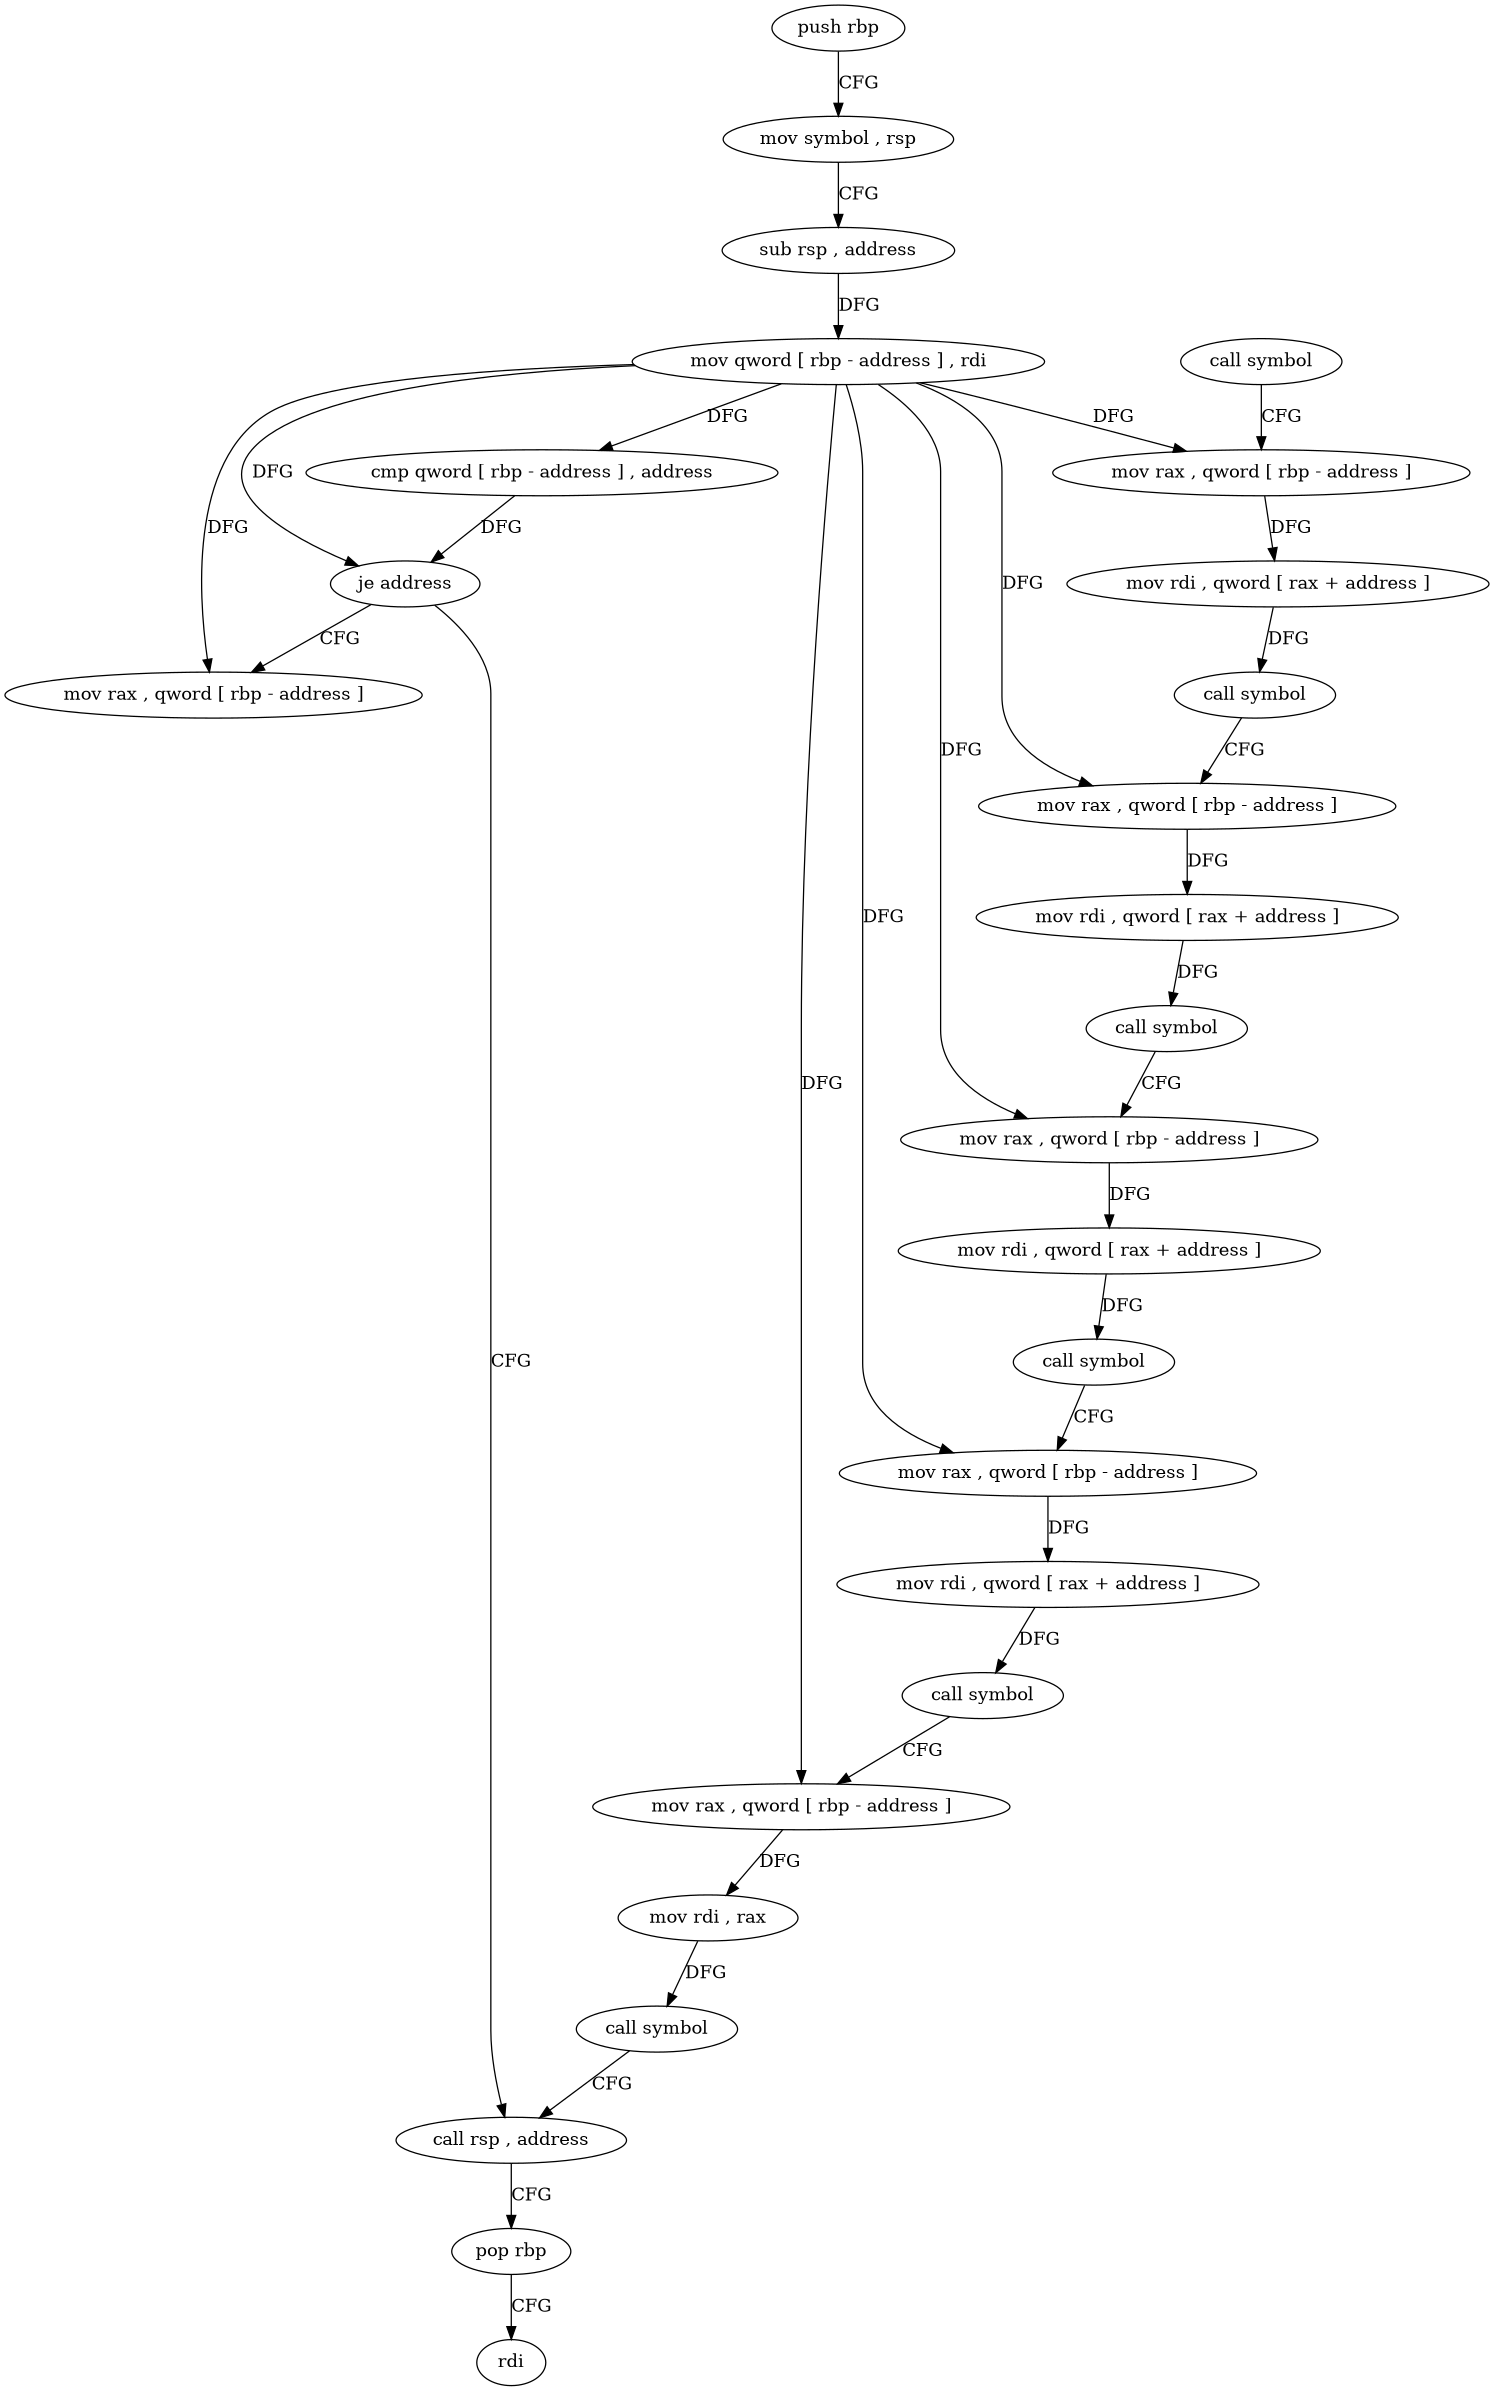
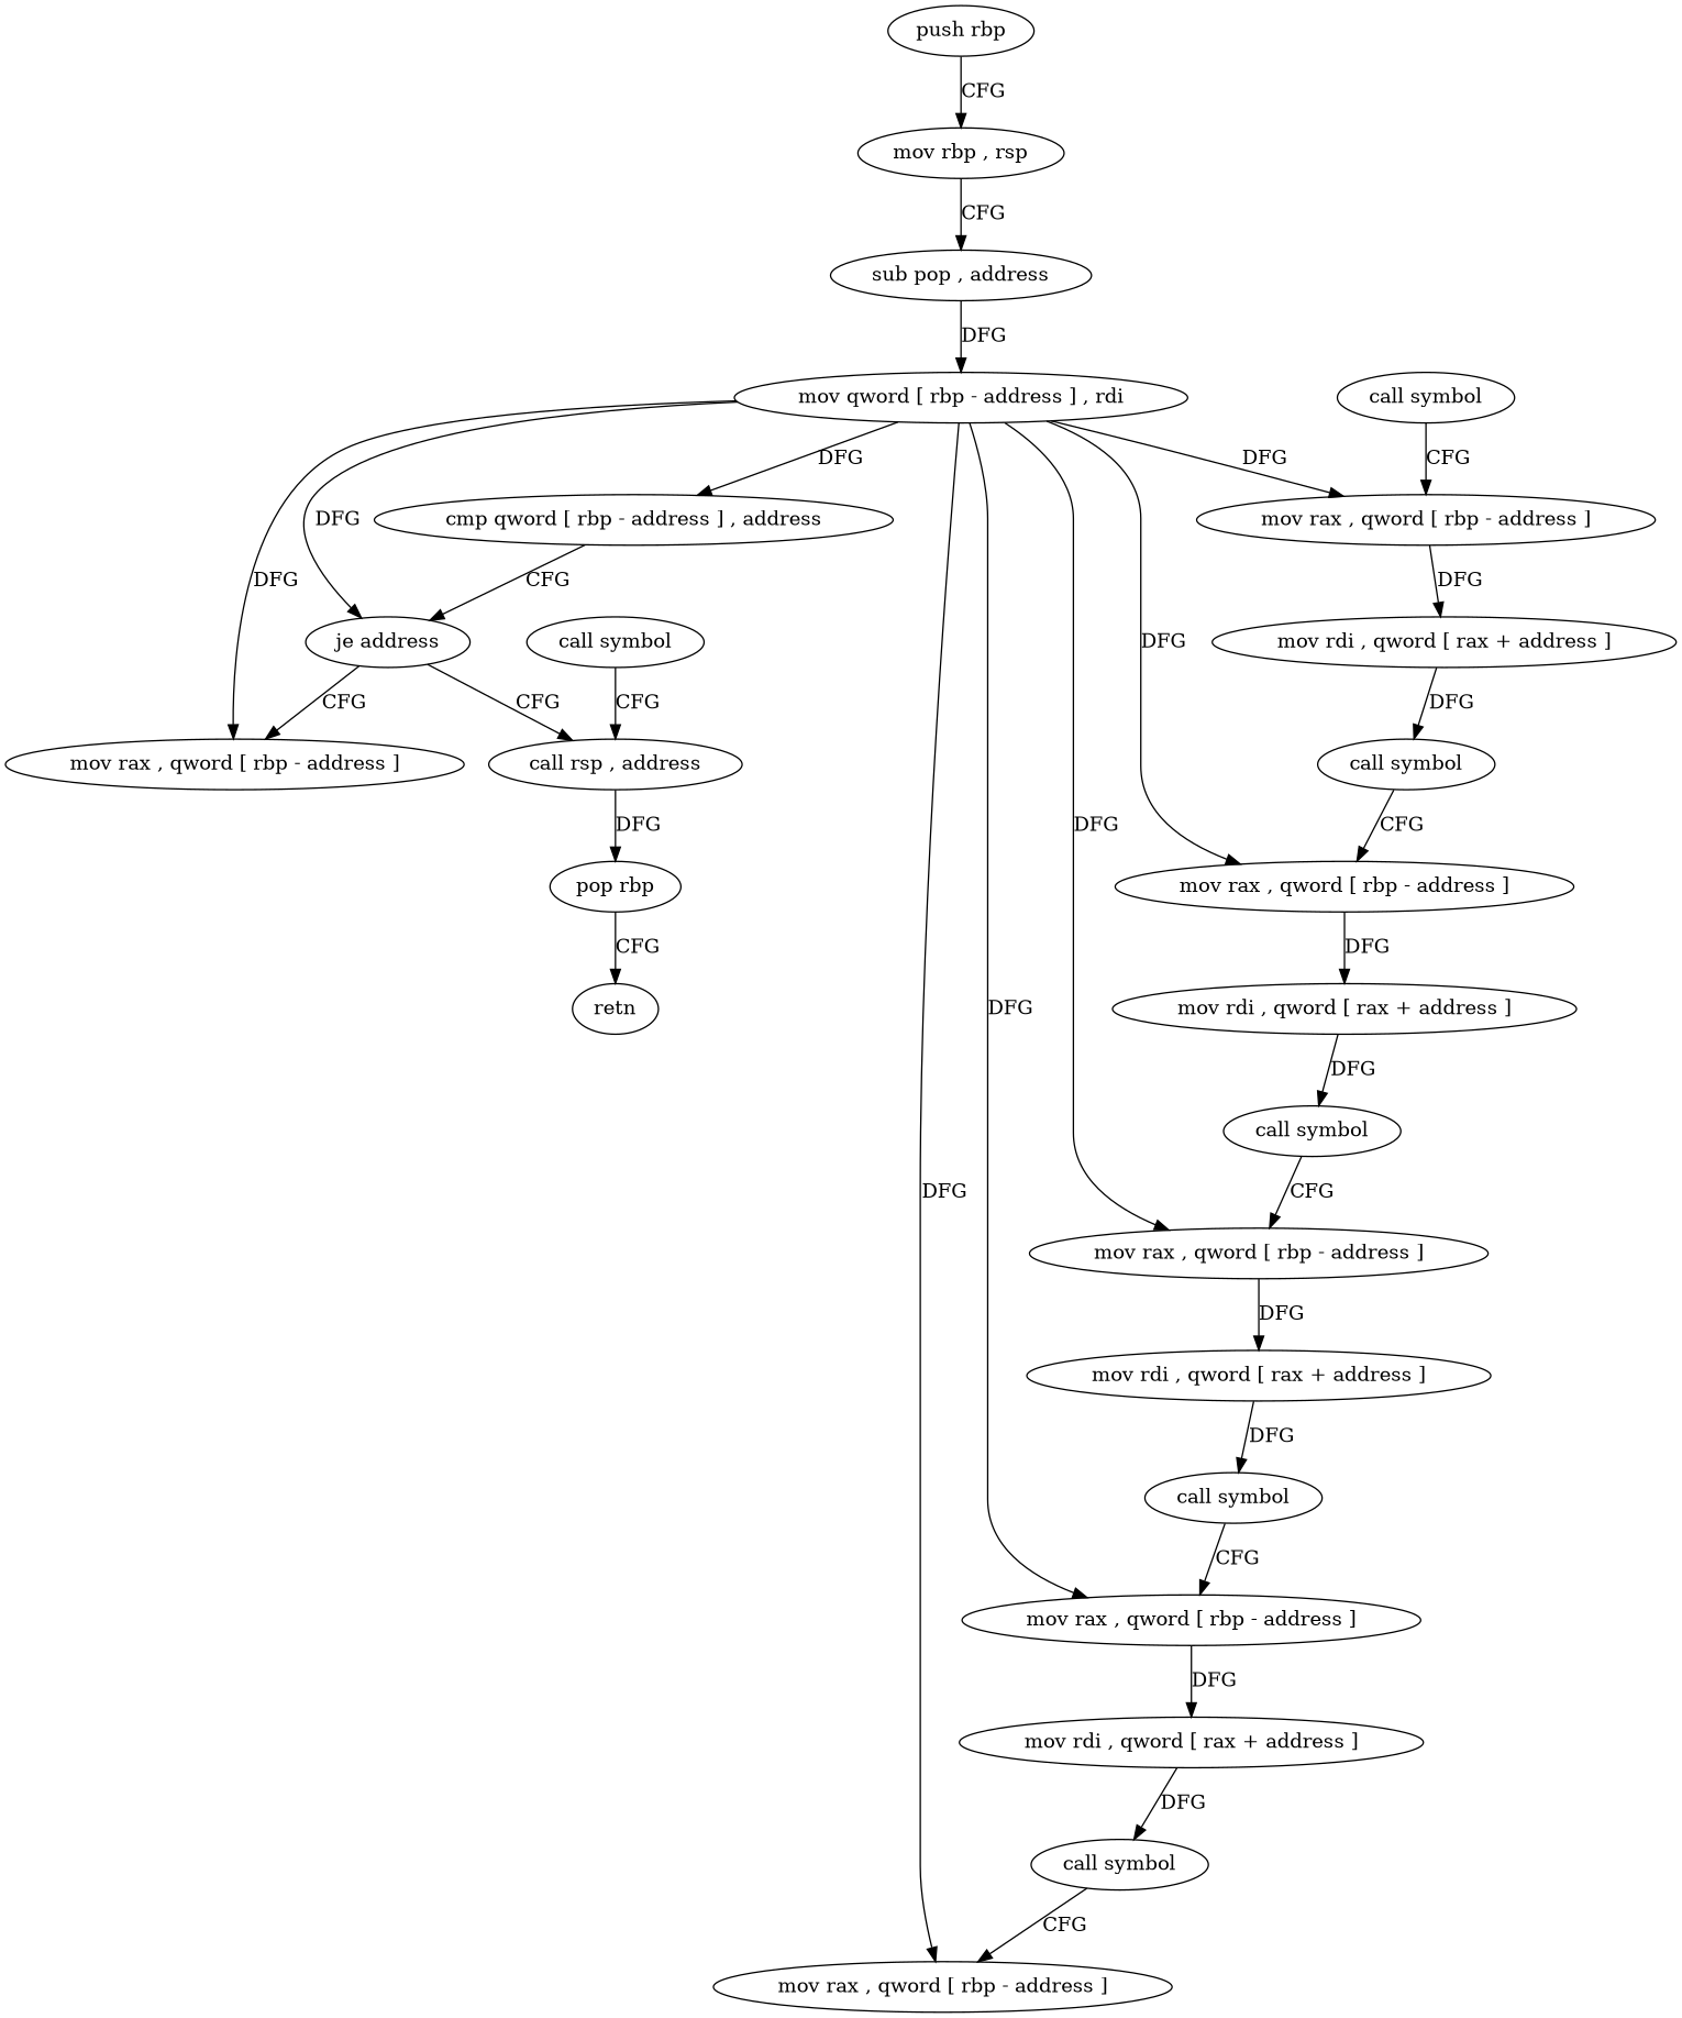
  digraph {
    n1 [label="push rbp"]
-   n2 [label="mov symbol , rsp"]
-   n3 [label="sub rsp , address"]
+   n2 [label="mov rbp , rsp"]
+   n3 [label="sub pop , address"]
    n4 [label="mov qword [ rbp - address ] , rdi"]
    n5 [label="cmp qword [ rbp - address ] , address"]
    n6 [label="je address"]
    n7 [label="mov rax , qword [ rbp - address ]"]
    n8 [label="mov rax , qword [ rbp - address ]"]
    n9 [label="mov rax , qword [ rbp - address ]"]
    n10 [label="mov rax , qword [ rbp - address ]"]
    n11 [label="mov rax , qword [ rbp - address ]"]
    n12 [label="mov rax , qword [ rbp - address ]"]
    n13 [label="call rsp , address"]
    n14 [label="mov rdi , qword [ rax + address ]"]
    n15 [label="mov rdi , qword [ rax + address ]"]
    n16 [label="mov rdi , qword [ rax + address ]"]
    n17 [label="mov rdi , qword [ rax + address ]"]
-   n18 [label="mov rdi , rax"]
    n19 [label="pop rbp"]
-   n20 [label=rdi]
+   n20 [label=retn]
    n21 [label="call symbol"]
    n22 [label="call symbol"]
    n23 [label="call symbol"]
    n24 [label="call symbol"]
    n25 [label="call symbol"]
    n26 [label="call symbol"]
    n1 -> n2 [label=CFG]
    n2 -> n3 [label=CFG]
    n3 -> n4 [label=DFG]
    n4 -> n5 [label=DFG]
    n4 -> n6 [label=DFG]
    n4 -> n7 [label=DFG]
    n4 -> n8 [label=DFG]
    n4 -> n9 [label=DFG]
    n4 -> n10 [label=DFG]
    n4 -> n11 [label=DFG]
    n4 -> n12 [label=DFG]
-   n5 -> n6 [label=DFG]
+   n5 -> n6 [label=CFG]
    n6 -> n7 [label=CFG]
    n6 -> n13 [label=CFG]
    n8 -> n14 [label=DFG]
    n9 -> n15 [label=DFG]
    n10 -> n16 [label=DFG]
    n11 -> n17 [label=DFG]
-   n12 -> n18 [label=DFG]
-   n13 -> n19 [label=CFG]
+   n13 -> n19 [label=DFG]
    n14 -> n22 [label=DFG]
    n15 -> n23 [label=DFG]
    n16 -> n24 [label=DFG]
    n17 -> n25 [label=DFG]
-   n18 -> n26 [label=DFG]
    n19 -> n20 [label=CFG]
    n21 -> n8 [label=CFG]
    n22 -> n9 [label=CFG]
    n23 -> n10 [label=CFG]
    n24 -> n11 [label=CFG]
    n25 -> n12 [label=CFG]
    n26 -> n13 [label=CFG]
  }
